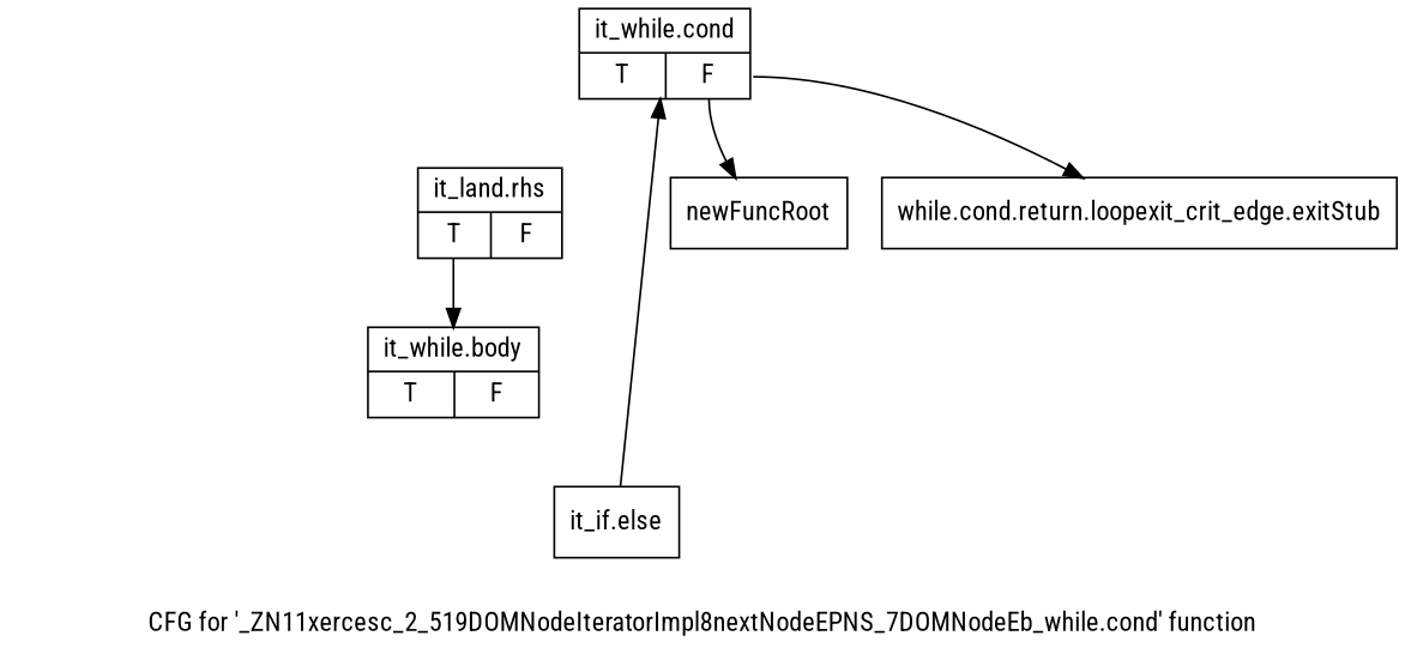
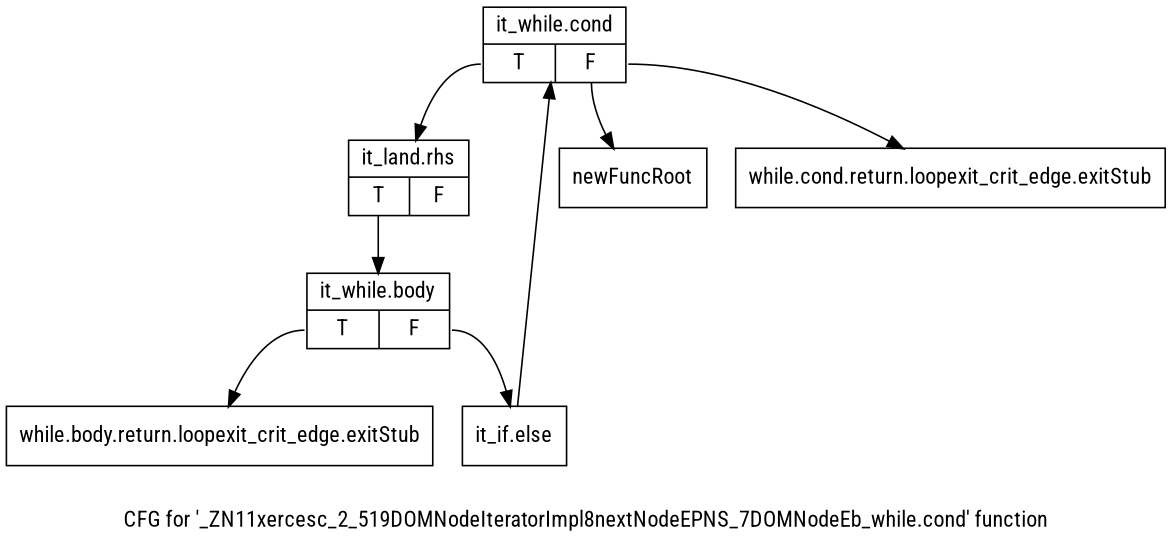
  digraph {
    fontname="Roboto Condensed"
    label="CFG for '_ZN11xercesc_2_519DOMNodeIteratorImpl8nextNodeEPNS_7DOMNodeEb_while.cond' function"
    node [fontname="Roboto Condensed" shape=record]
    edge [fontname="Roboto Condensed" tailport=s1]
    n1 [label="{newFuncRoot}"]
    n2 [label="{it_while.cond|{<s0>T|<s1>F}}"]
    n3 [label="{while.cond.return.loopexit_crit_edge.exitStub}"]
    n4 [label="{it_land.rhs|{<s0>T|<s1>F}}"]
    n5 [label="{it_while.body|{<s0>T|<s1>F}}"]
+   n6 [label="{while.body.return.loopexit_crit_edge.exitStub}"]
    n7 [label="{it_if.else}"]
    n2 -> n1
    n2 -> n3
+   n2 -> n4 [tailport=s0]
    n4 -> n5 [tailport=s0]
+   n5 -> n6 [tailport=s0]
+   n5 -> n7
    n7 -> n2
  }
